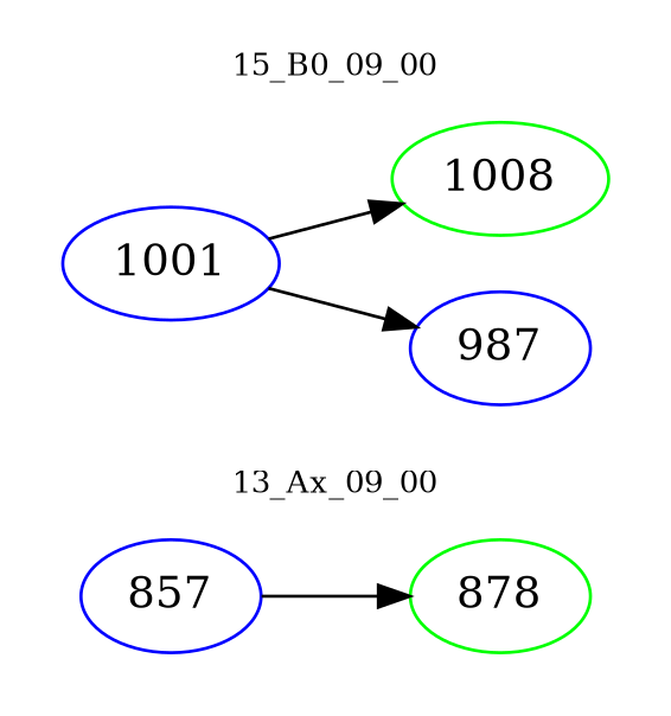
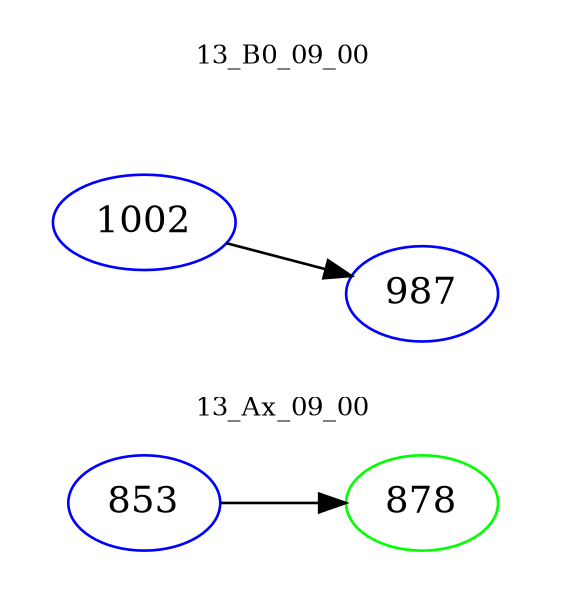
  digraph {
    fontname="DejaVu Serif"
    rankdir=LR
    node [color=blue fontname="DejaVu Serif"]
    edge [color=black fontname="DejaVu Serif"]
-   n1 [label=857]
+   n1 [label=853]
    n2 [color=green label=878]
-   n3 [label=1001]
+   n3 [label=1002]
    n4 [label=987]
-   n5 [color=green label=1008]
    subgraph cluster_1 {
      color=white
      fontsize=10
      label="13_Ax_09_00"
      n1
      n2
    }
    subgraph cluster_2 {
      color=white
      fontsize=10
-     label="15_B0_09_00"
+     label="13_B0_09_00"
      n3
      n4
-     n5
    }
    n1 -> n2
    n3 -> n4
-   n3 -> n5
  }
